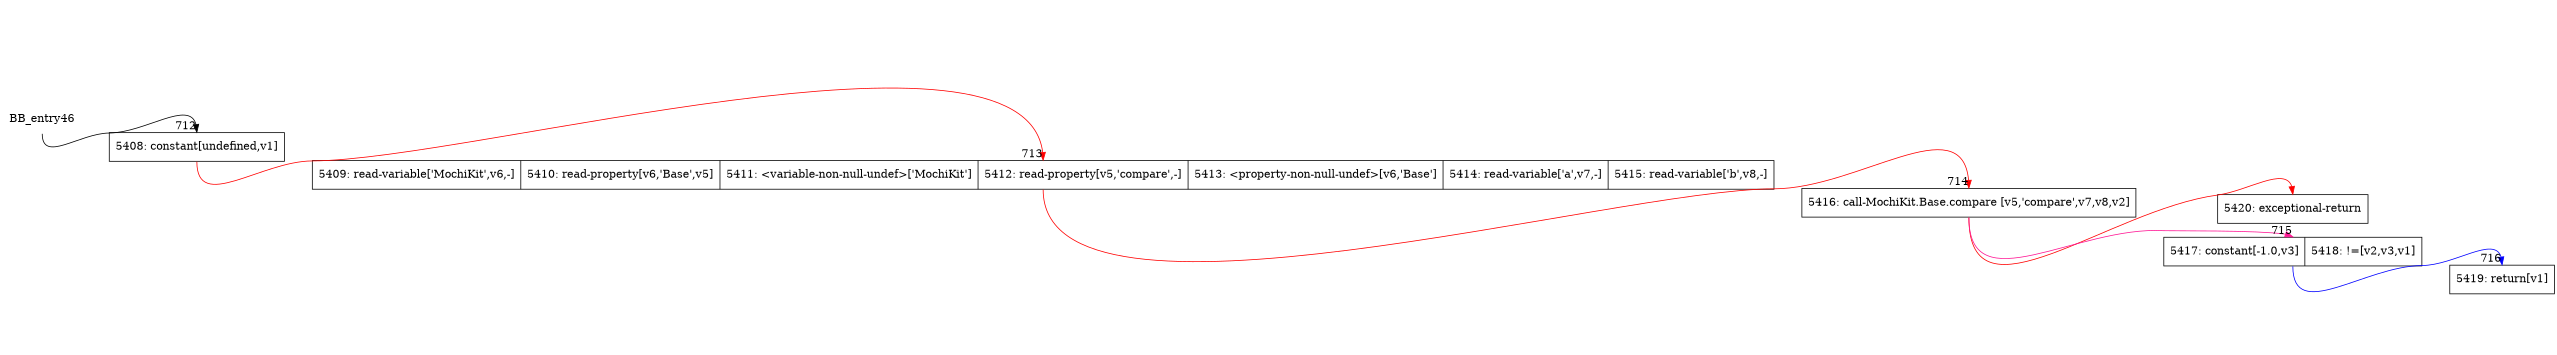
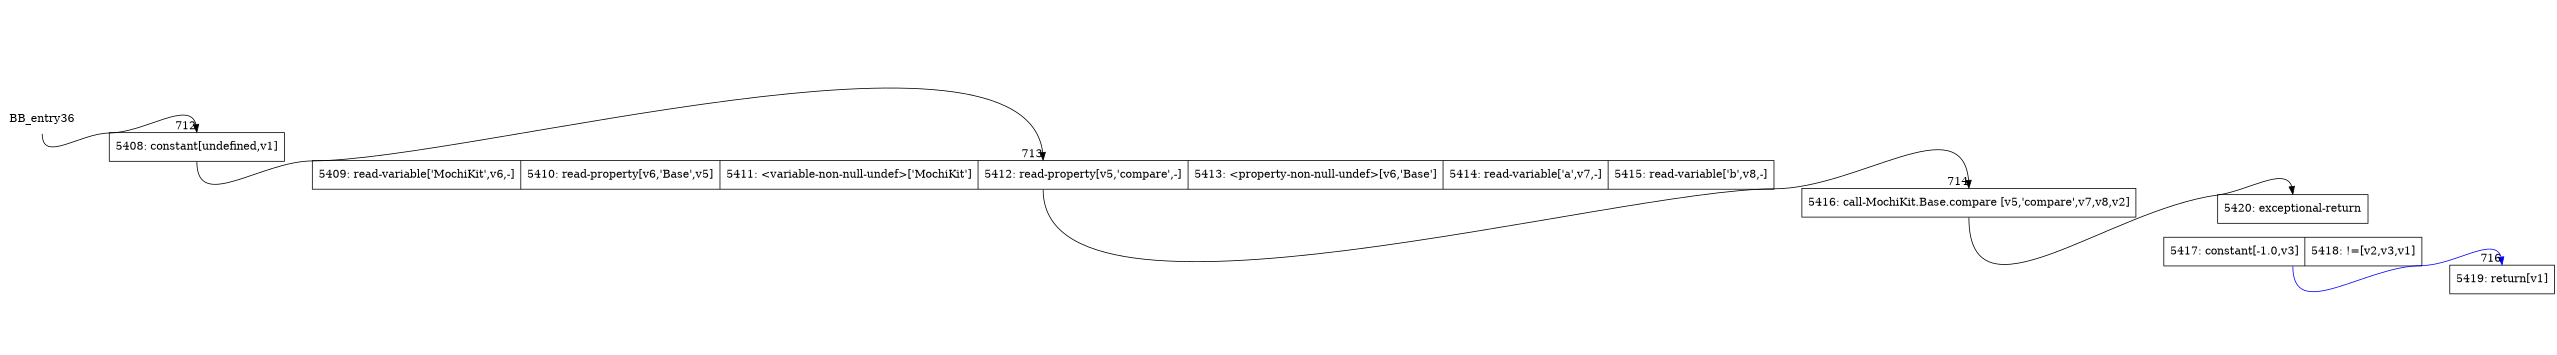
  digraph {
    rankdir=LR
    node [shape=record]
    edge [color=black headport=n tailport=s]
-   BB_entry46 [shape=none]
+   BB_entry46 [shape=none label=BB_entry36]
    n2 [label="{5408: constant[undefined,v1]}"]
    n3 [label="{5409: read-variable['MochiKit',v6,-]|5410: read-property[v6,'Base',v5]|5411: \<variable-non-null-undef\>['MochiKit']|5412: read-property[v5,'compare',-]|5413: \<property-non-null-undef\>[v6,'Base']|5414: read-variable['a',v7,-]|5415: read-variable['b',v8,-]}"]
    n4 [label="{5416: call-MochiKit.Base.compare [v5,'compare',v7,v8,v2]}"]
    n5 [label="{5420: exceptional-return}"]
    n6 [label="{5417: constant[-1.0,v3]|5418: !=[v2,v3,v1]}"]
    n7 [label="{5419: return[v1]}"]
    BB_entry46 -> n2 [headlabel="    712"]
-   n2 -> n3 [color=red headlabel="      713"]
-   n3 -> n4 [color=red headlabel="      714"]
-   n4 -> n5 [color=red]
-   n4 -> n6 [color=deeppink headlabel="      715"]
+   n2 -> n3 [headlabel="      713"]
+   n3 -> n4 [headlabel="      714"]
+   n4 -> n5
    n6 -> n7 [color=blue headlabel="      716"]
  }
